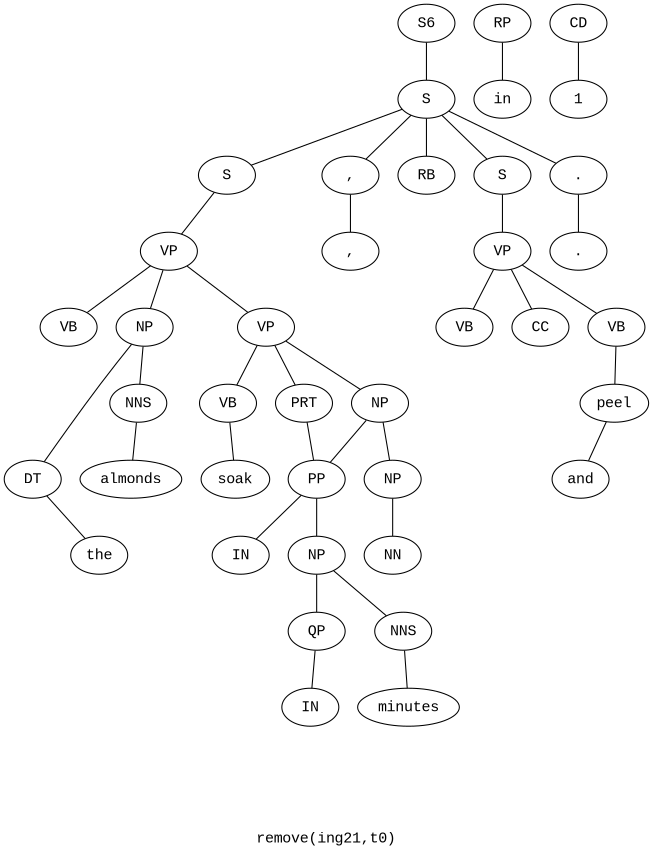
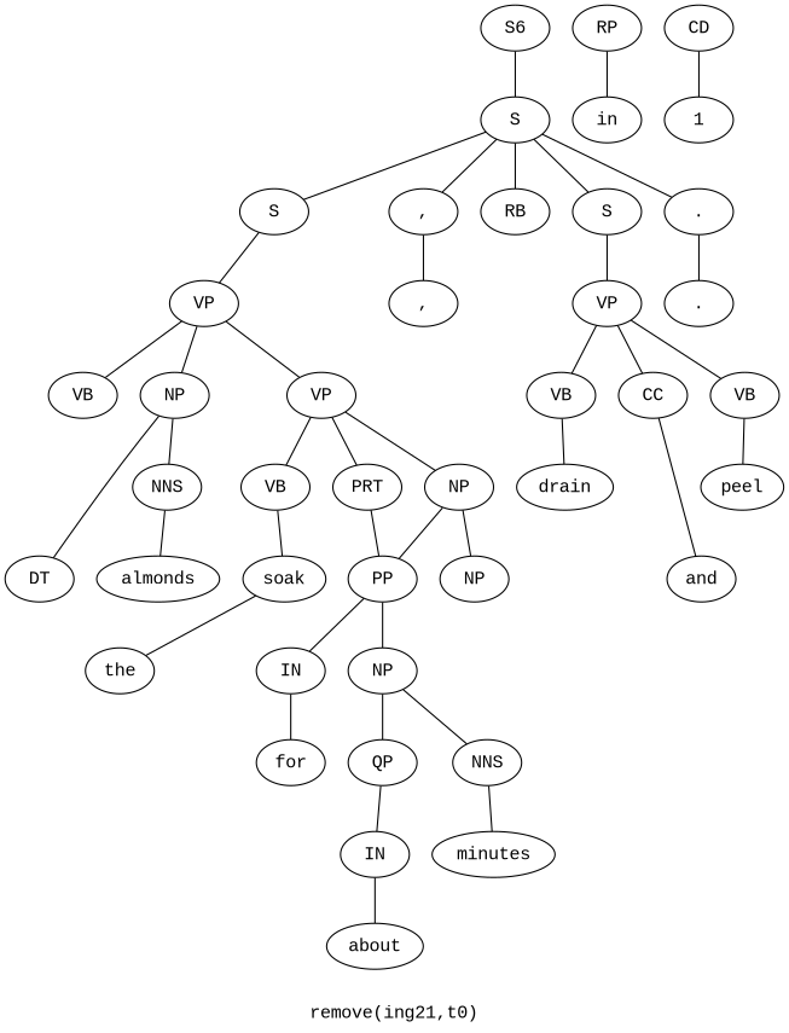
  graph {
    fontname="Liberation Mono"
    label="remove(ing21,t0)"
    node [fontname="Liberation Mono"]
    edge [fontname="Liberation Mono"]
    n1 [label=S6]
    n2 [label=S]
    n3 [label=S]
    n4 [label=","]
    n5 [label=RB]
    n6 [label=S]
    n7 [label="."]
    n8 [label=VP]
    n9 [label=","]
    n10 [label=VP]
    n11 [label="."]
    n12 [label=VB]
    n13 [label=NP]
    n14 [label=VP]
    n15 [label=DT]
    n16 [label=NNS]
    n17 [label=VB]
    n18 [label=PRT]
    n19 [label=NP]
    n20 [label=the]
    n21 [label=almonds]
    n22 [label=soak]
    n23 [label=PP]
    n24 [label=NP]
    n25 [label=RP]
    n26 [label=in]
-   n27 [label=NN]
    n28 [label=IN]
    n29 [label=NP]
+   n30 [label=for]
    n31 [label=QP]
    n32 [label=NNS]
    n33 [label=IN]
    n34 [label=minutes]
+   n35 [label=about]
    n36 [label=CD]
    n37 [label=1]
    n38 [label=VB]
    n39 [label=CC]
    n40 [label=VB]
+   n41 [label=drain]
    n42 [label=and]
    n43 [label=peel]
    n1 -- n2
    n2 -- n3
    n2 -- n4
    n2 -- n5
    n2 -- n6
    n2 -- n7
    n3 -- n8
    n4 -- n9
    n6 -- n10
    n7 -- n11
    n8 -- n12
    n8 -- n13
    n8 -- n14
    n10 -- n38
    n10 -- n39
    n10 -- n40
    n13 -- n15
    n13 -- n16
    n14 -- n17
    n14 -- n18
    n14 -- n19
-   n15 -- n20
+   n22 -- n20
    n16 -- n21
    n17 -- n22
    n18 -- n23
    n19 -- n23
    n19 -- n24
    n23 -- n28
    n23 -- n29
-   n24 -- n27
    n25 -- n26
+   n28 -- n30
    n29 -- n31
    n29 -- n32
    n31 -- n33
    n32 -- n34
+   n33 -- n35
    n36 -- n37
-   n43 -- n42
+   n38 -- n41
+   n39 -- n42
    n40 -- n43
  }
